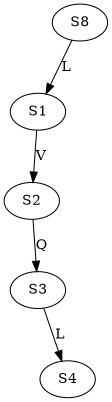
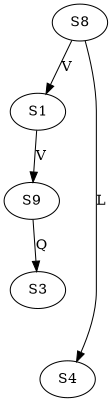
  strict digraph {
    n1 [label=S8]
    S1
-   S2
+   S2 [label=S9]
    S3
    S4
-   n1 -> S1 [label=L]
+   n1 -> S1 [label=V]
    S1 -> S2 [label=V]
    S2 -> S3 [label=Q]
-   S3 -> S4 [label=L]
+   n1 -> S4 [label=L]
  }
